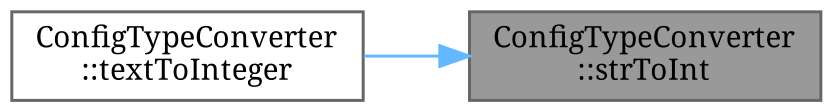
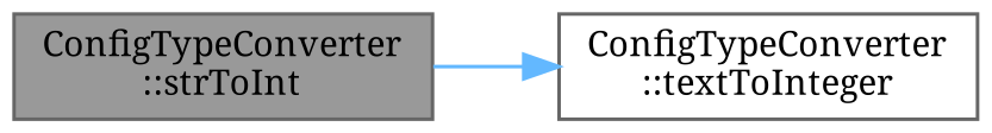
  digraph {
    rankdir=LR
    fontname="Noto Serif"
    node [fontname="Noto Serif" fontsize=10 shape=box style=filled]
    n1 [color=gray40 fillcolor=grey60 fontcolor=black height=0.2 label="ConfigTypeConverter\l::strToInt" width=0.4]
    n2 [color=grey40 fillcolor=white height=0.2 label="ConfigTypeConverter\l::textToInteger" width=0.4]
-   n2 -> n1 [color=steelblue1 fontname="Noto Serif" fontsize=10 labelfontname=Helvetica labelfontsize=10 style=solid]
+   n1 -> n2 [color=steelblue1 fontname="Noto Serif" fontsize=10 labelfontname=Helvetica labelfontsize=10 style=solid]
  }
